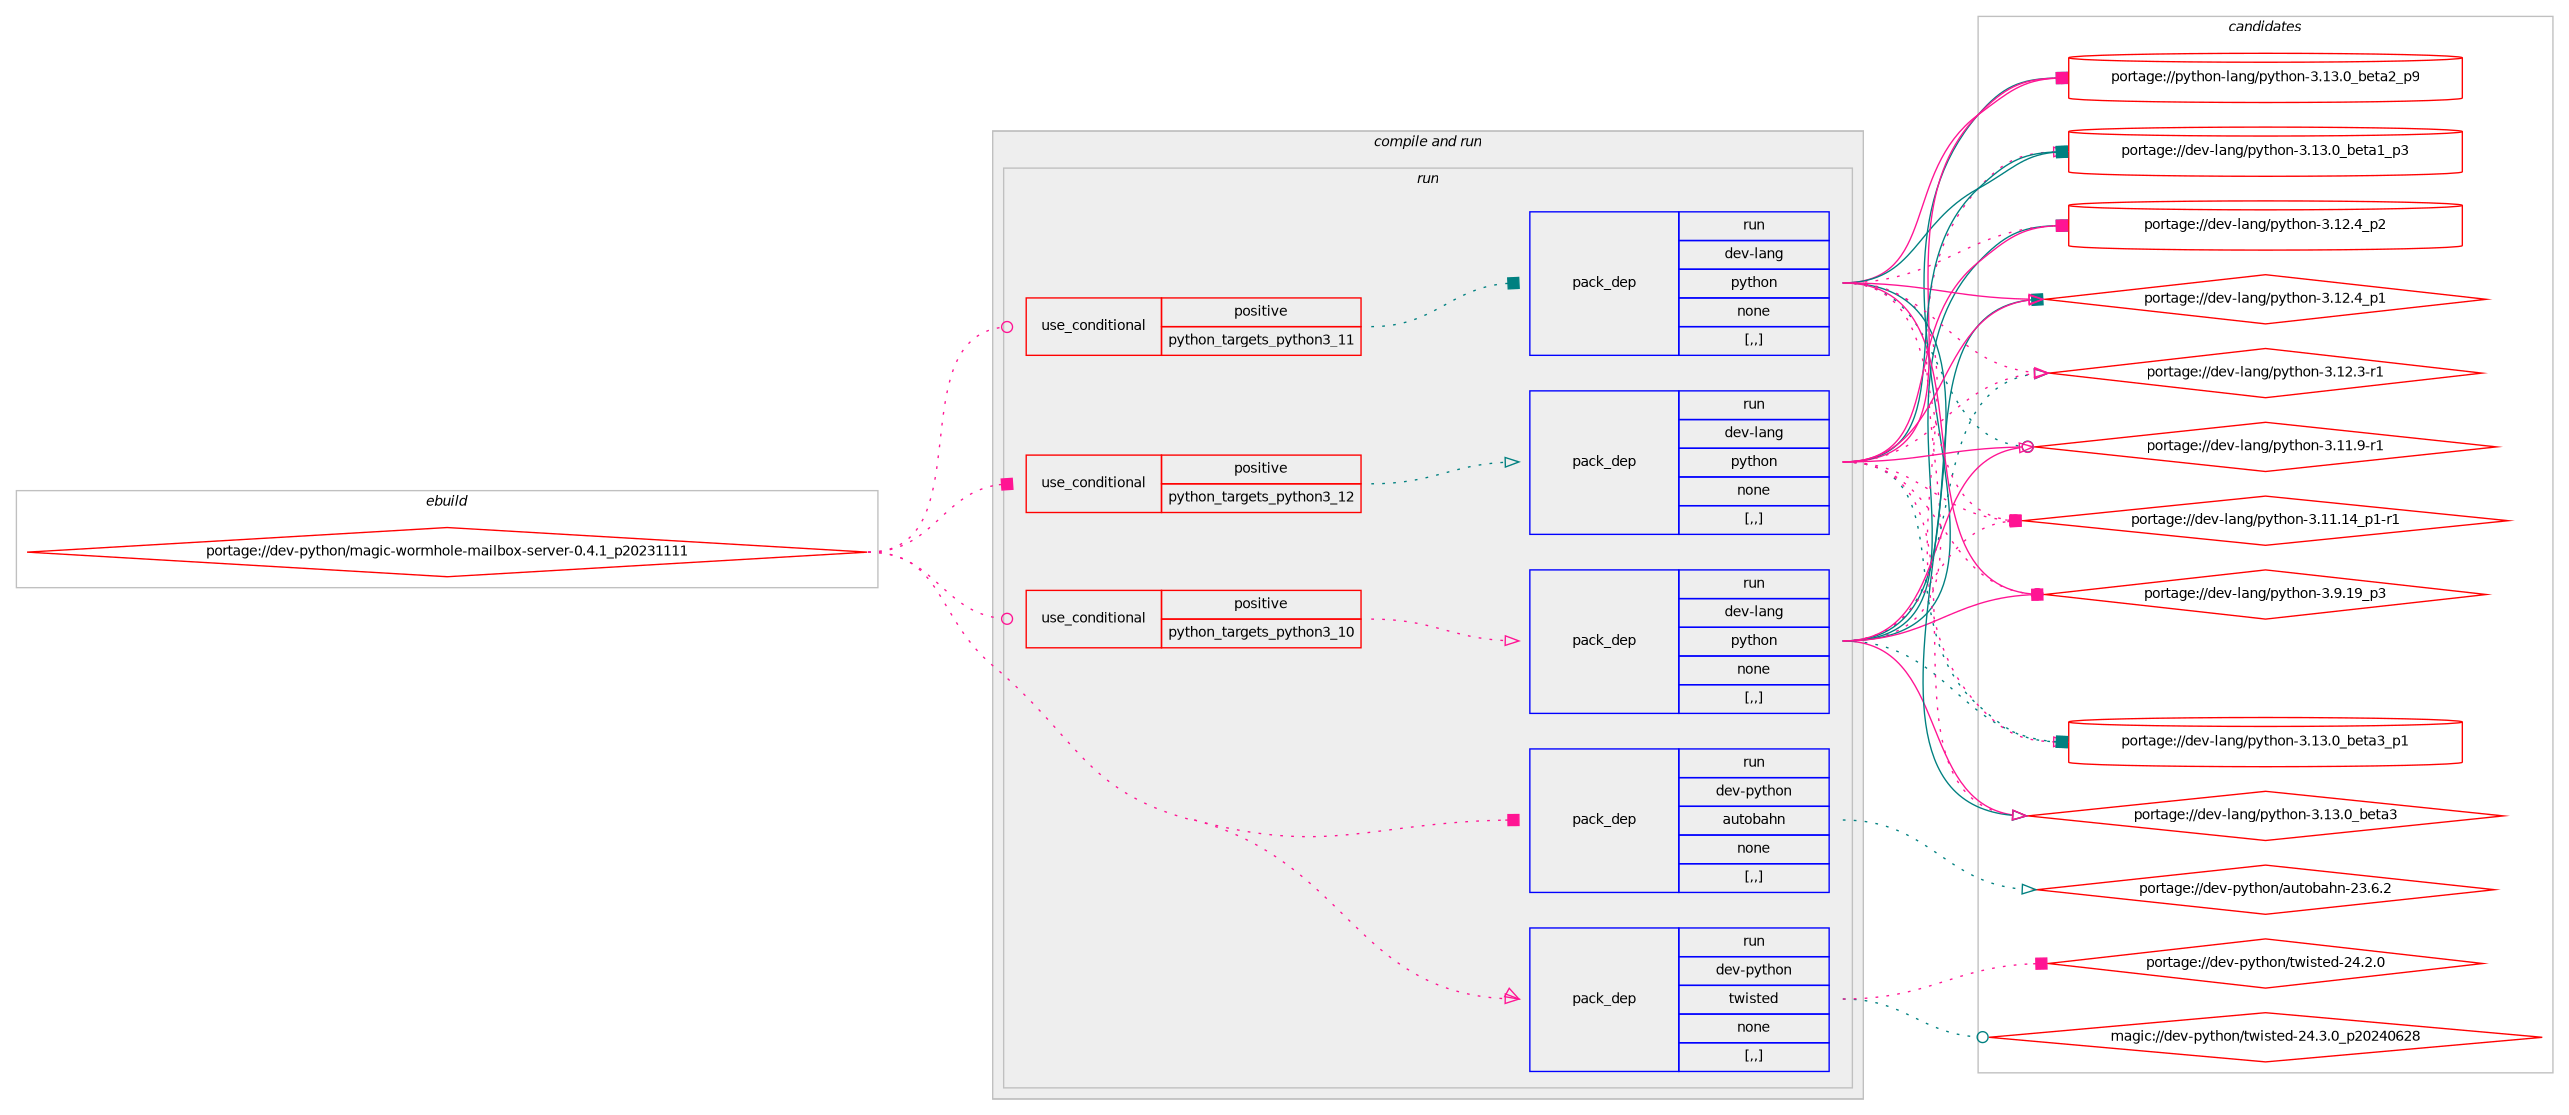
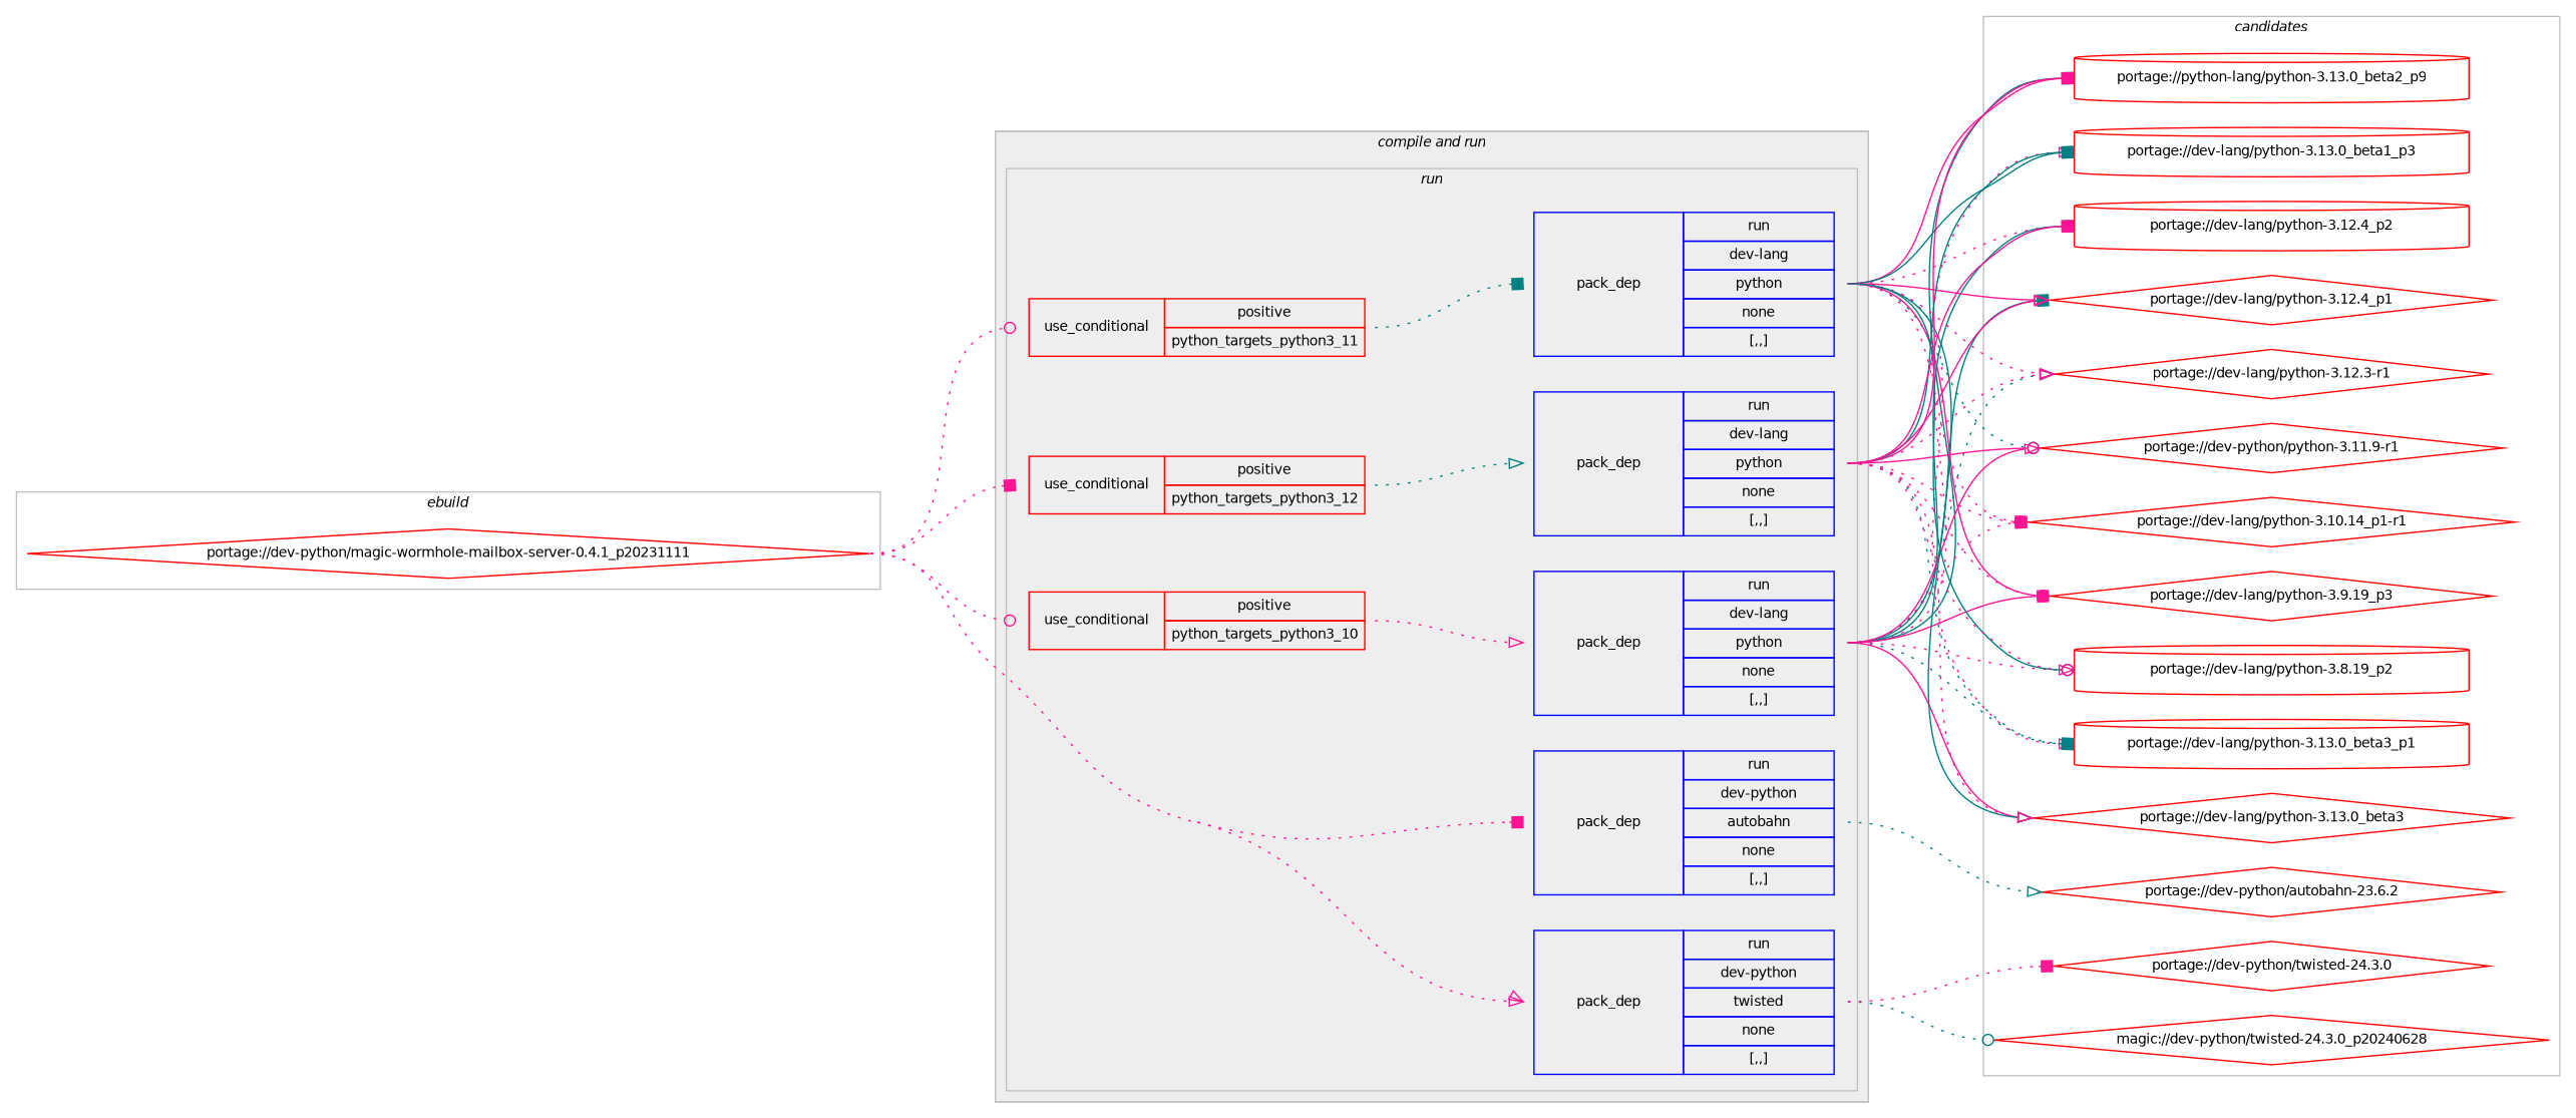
  digraph {
    compound=true
    concentrate=true
    fontname=Helvetica
    fontsize=10
    newrank=true
    rankdir=LR
    ranksep=1.5
    node [color=red fontname=Helvetica fontsize=10 shape=diamond]
    edge [arrowhead=box color=deeppink headport=w style=dotted tailport=e weight=100]
    n1 [label="portage://dev-python/magic-wormhole-mailbox-server-0.4.1_p20231111" width=4]
    n2 [color=blue label=<<TABLE BORDER="0" CELLBORDER="1" CELLSPACING="0" CELLPADDING="4" WIDTH="220"><TR><TD ROWSPAN="6" CELLPADDING="30">pack_dep</TD></TR><TR><TD WIDTH="110">run</TD></TR><TR><TD>dev-lang</TD></TR><TR><TD>python</TD></TR><TR><TD>none</TD></TR><TR><TD>[,,]</TD></TR></TABLE>> shape=none]
    n3 [label=<<TABLE BORDER="0" CELLBORDER="1" CELLSPACING="0" CELLPADDING="4"><TR><TD ROWSPAN="3" CELLPADDING="10">use_conditional</TD></TR><TR><TD>positive</TD></TR><TR><TD>python_targets_python3_10</TD></TR></TABLE>> shape=none]
    n4 [color=blue label=<<TABLE BORDER="0" CELLBORDER="1" CELLSPACING="0" CELLPADDING="4" WIDTH="220"><TR><TD ROWSPAN="6" CELLPADDING="30">pack_dep</TD></TR><TR><TD WIDTH="110">run</TD></TR><TR><TD>dev-lang</TD></TR><TR><TD>python</TD></TR><TR><TD>none</TD></TR><TR><TD>[,,]</TD></TR></TABLE>> shape=none]
    n5 [label=<<TABLE BORDER="0" CELLBORDER="1" CELLSPACING="0" CELLPADDING="4"><TR><TD ROWSPAN="3" CELLPADDING="10">use_conditional</TD></TR><TR><TD>positive</TD></TR><TR><TD>python_targets_python3_11</TD></TR></TABLE>> shape=none]
    n6 [color=blue label=<<TABLE BORDER="0" CELLBORDER="1" CELLSPACING="0" CELLPADDING="4" WIDTH="220"><TR><TD ROWSPAN="6" CELLPADDING="30">pack_dep</TD></TR><TR><TD WIDTH="110">run</TD></TR><TR><TD>dev-lang</TD></TR><TR><TD>python</TD></TR><TR><TD>none</TD></TR><TR><TD>[,,]</TD></TR></TABLE>> shape=none]
    n7 [label=<<TABLE BORDER="0" CELLBORDER="1" CELLSPACING="0" CELLPADDING="4"><TR><TD ROWSPAN="3" CELLPADDING="10">use_conditional</TD></TR><TR><TD>positive</TD></TR><TR><TD>python_targets_python3_12</TD></TR></TABLE>> shape=none]
    n8 [color=blue label=<<TABLE BORDER="0" CELLBORDER="1" CELLSPACING="0" CELLPADDING="4" WIDTH="220"><TR><TD ROWSPAN="6" CELLPADDING="30">pack_dep</TD></TR><TR><TD WIDTH="110">run</TD></TR><TR><TD>dev-python</TD></TR><TR><TD>autobahn</TD></TR><TR><TD>none</TD></TR><TR><TD>[,,]</TD></TR></TABLE>> shape=none]
    n9 [color=blue label=<<TABLE BORDER="0" CELLBORDER="1" CELLSPACING="0" CELLPADDING="4" WIDTH="220"><TR><TD ROWSPAN="6" CELLPADDING="30">pack_dep</TD></TR><TR><TD WIDTH="110">run</TD></TR><TR><TD>dev-python</TD></TR><TR><TD>twisted</TD></TR><TR><TD>none</TD></TR><TR><TD>[,,]</TD></TR></TABLE>> shape=none]
    n10 [label="portage://dev-lang/python-3.13.0_beta3_p1" shape=cylinder width=4]
    n11 [label="portage://dev-lang/python-3.13.0_beta3" width=4]
    n12 [label="portage://python-lang/python-3.13.0_beta2_p9" shape=cylinder width=4]
    n13 [label="portage://dev-lang/python-3.13.0_beta1_p3" shape=cylinder width=4]
    n14 [label="portage://dev-lang/python-3.12.4_p2" shape=cylinder width=4]
    n15 [label="portage://dev-lang/python-3.12.4_p1" width=4]
    n16 [label="portage://dev-lang/python-3.12.3-r1" width=4]
-   n17 [label="portage://dev-lang/python-3.11.9-r1" width=4]
-   n18 [label="portage://dev-lang/python-3.11.14_p1-r1" width=4]
+   n17 [label="portage://dev-python/python-3.11.9-r1" width=4]
+   n18 [label="portage://dev-lang/python-3.10.14_p1-r1" width=4]
    n19 [label="portage://dev-lang/python-3.9.19_p3" width=4]
+   n20 [label="portage://dev-lang/python-3.8.19_p2" shape=cylinder width=4]
    n21 [label="portage://dev-python/autobahn-23.6.2" width=4]
    n22 [label="magic://dev-python/twisted-24.3.0_p20240628" width=4]
-   n23 [label="portage://dev-python/twisted-24.2.0" width=4]
+   n23 [label="portage://dev-python/twisted-24.3.0" width=4]
    subgraph cluster_1 {
      color=gray
      label=<<i>ebuild</i>>
      rank=same
      n1
    }
    subgraph cluster_2 {
      color=gray
      label=<<i>dependencies</i>>
      subgraph cluster_3 {
        color=gray
        fillcolor="#eeeeee"
        label=<<i>compile</i>>
        style=filled
      }
      subgraph cluster_4 {
        color=gray
        fillcolor="#eeeeee"
        label=<<i>compile and run</i>>
        style=filled
      }
      subgraph cluster_5 {
        color=gray
        fillcolor="#eeeeee"
        label=<<i>run</i>>
        style=filled
        subgraph sub_6 {
          color=gray
          fillcolor="#eeeeee"
          label=<<i>run</i>>
          style=filled
          n3
          subgraph sub_7 {
            color=gray
            fillcolor="#eeeeee"
            label=<<i>run</i>>
            style=filled
            n2
          }
        }
        subgraph sub_8 {
          color=gray
          fillcolor="#eeeeee"
          label=<<i>run</i>>
          style=filled
          n5
          subgraph sub_9 {
            color=gray
            fillcolor="#eeeeee"
            label=<<i>run</i>>
            style=filled
            n4
          }
        }
        subgraph sub_10 {
          color=gray
          fillcolor="#eeeeee"
          label=<<i>run</i>>
          style=filled
          n7
          subgraph sub_11 {
            color=gray
            fillcolor="#eeeeee"
            label=<<i>run</i>>
            style=filled
            n6
          }
        }
        subgraph sub_12 {
          color=gray
          fillcolor="#eeeeee"
          label=<<i>run</i>>
          style=filled
          n8
        }
        subgraph sub_13 {
          color=gray
          fillcolor="#eeeeee"
          label=<<i>run</i>>
          style=filled
          n9
        }
      }
    }
    subgraph cluster_14 {
      color=gray
      label=<<i>candidates</i>>
      rank=same
      subgraph sub_15 {
        color=black
        label=<<i>candidates</i>>
        nodesep=1
        rank=same
        n10
        n11
        n12
        n13
        n14
        n15
        n16
        n17
        n18
        n19
+       n20
      }
      subgraph sub_16 {
        color=black
        label=<<i>candidates</i>>
        nodesep=1
        rank=same
        n10
        n11
        n12
        n13
        n14
        n15
        n16
        n17
        n18
        n19
+       n20
      }
      subgraph sub_17 {
        color=black
        label=<<i>candidates</i>>
        nodesep=1
        rank=same
        n21
      }
      subgraph sub_18 {
        color=black
        label=<<i>candidates</i>>
        nodesep=1
        rank=same
        n10
        n11
        n12
        n13
        n14
        n15
        n16
        n17
        n18
        n19
+       n20
      }
      subgraph sub_19 {
        color=black
        label=<<i>candidates</i>>
        nodesep=1
        rank=same
        n22
        n23
      }
    }
    n1 -> n3 [arrowhead=odot weight=20]
    n1 -> n5 [arrowhead=odot weight=20]
    n1 -> n7 [weight=20]
    n1 -> n8 [weight=20]
    n1 -> n9 [arrowhead=onormal weight=20]
    n2 -> n10 [color=teal]
    n2 -> n11 [arrowhead=onormal style=solid]
    n2 -> n12 [color=teal style=solid]
    n2 -> n13 [arrowhead=onormal]
    n2 -> n14 [color=teal style=solid]
    n2 -> n15 [color=teal style=solid]
    n2 -> n16 [arrowhead=onormal color=teal]
    n2 -> n17 [arrowhead=onormal style=solid]
    n2 -> n18
    n2 -> n19 [style=solid]
+   n2 -> n20 [arrowhead=onormal]
    n3 -> n2 [arrowhead=onormal weight=20]
    n4 -> n10 [arrowhead=onormal]
    n4 -> n11 [arrowhead=onormal color=teal style=solid]
    n4 -> n12 [arrowhead=odot style=solid]
    n4 -> n13 [color=teal style=solid]
    n4 -> n14 [arrowhead=odot]
    n4 -> n15 [arrowhead=onormal style=solid]
    n4 -> n16 [arrowhead=onormal]
    n4 -> n17 [arrowhead=odot color=teal]
    n4 -> n18 [arrowhead=odot]
    n4 -> n19 [arrowhead=odot style=solid]
+   n4 -> n20 [arrowhead=odot color=teal style=solid]
    n5 -> n4 [color=teal weight=20]
    n6 -> n10 [color=teal]
    n6 -> n11 [arrowhead=onormal]
    n6 -> n12 [style=solid]
    n6 -> n13 [color=teal style=solid]
    n6 -> n14 [style=solid]
    n6 -> n15 [arrowhead=onormal style=solid]
    n6 -> n16 [arrowhead=onormal]
    n6 -> n17 [arrowhead=odot style=solid]
    n6 -> n18
    n6 -> n19 [arrowhead=odot]
+   n6 -> n20 [arrowhead=odot]
    n7 -> n6 [arrowhead=onormal color=teal weight=20]
    n8 -> n21 [arrowhead=onormal color=teal]
    n9 -> n22 [arrowhead=odot color=teal]
    n9 -> n23
  }
